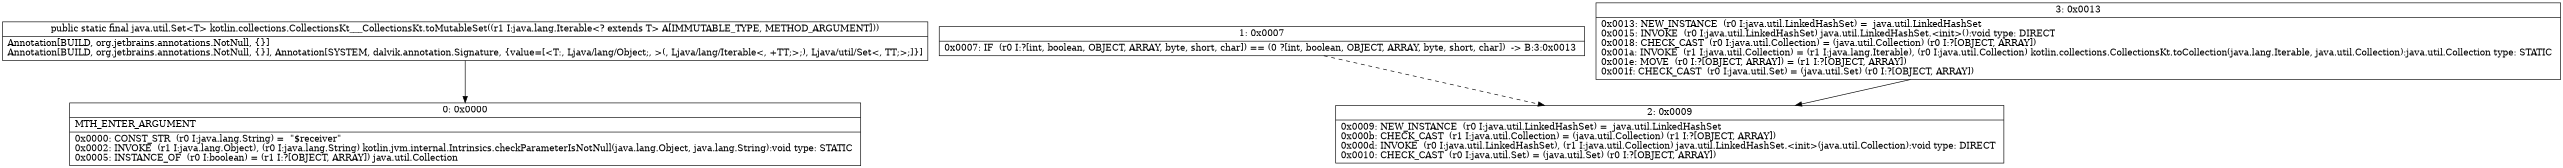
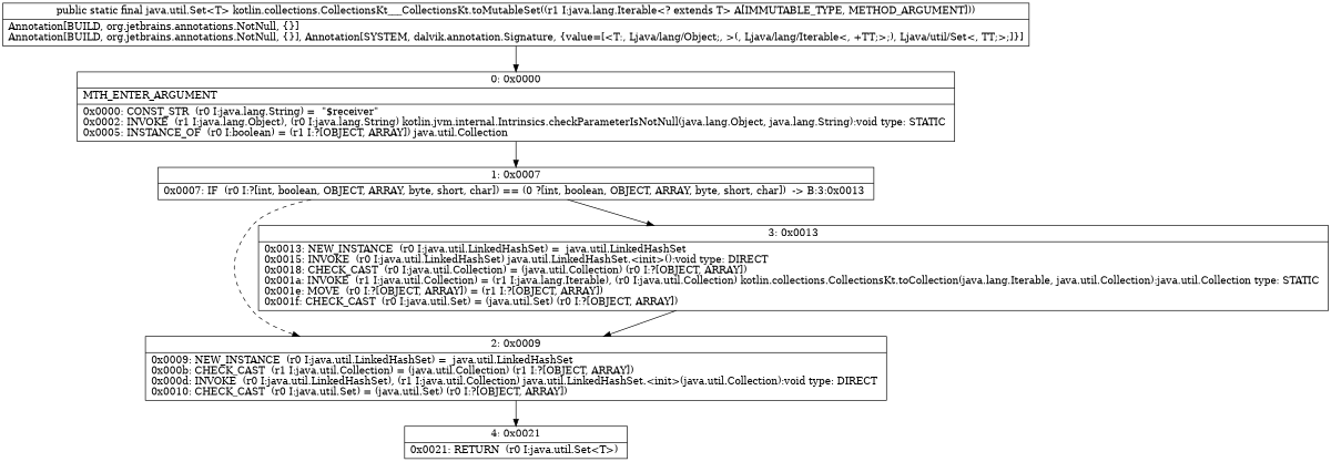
  digraph {
    node [shape=record]
    n1 [label="{0\:\ 0x0000|MTH_ENTER_ARGUMENT\l|0x0000: CONST_STR  (r0 I:java.lang.String) =  \"$receiver\" \l0x0002: INVOKE  (r1 I:java.lang.Object), (r0 I:java.lang.String) kotlin.jvm.internal.Intrinsics.checkParameterIsNotNull(java.lang.Object, java.lang.String):void type: STATIC \l0x0005: INSTANCE_OF  (r0 I:boolean) = (r1 I:?[OBJECT, ARRAY]) java.util.Collection \l}"]
    n2 [label="{1\:\ 0x0007|0x0007: IF  (r0 I:?[int, boolean, OBJECT, ARRAY, byte, short, char]) == (0 ?[int, boolean, OBJECT, ARRAY, byte, short, char])  \-\> B:3:0x0013 \l}"]
    n3 [label="{2\:\ 0x0009|0x0009: NEW_INSTANCE  (r0 I:java.util.LinkedHashSet) =  java.util.LinkedHashSet \l0x000b: CHECK_CAST  (r1 I:java.util.Collection) = (java.util.Collection) (r1 I:?[OBJECT, ARRAY]) \l0x000d: INVOKE  (r0 I:java.util.LinkedHashSet), (r1 I:java.util.Collection) java.util.LinkedHashSet.\<init\>(java.util.Collection):void type: DIRECT \l0x0010: CHECK_CAST  (r0 I:java.util.Set) = (java.util.Set) (r0 I:?[OBJECT, ARRAY]) \l}"]
    n4 [label="{3\:\ 0x0013|0x0013: NEW_INSTANCE  (r0 I:java.util.LinkedHashSet) =  java.util.LinkedHashSet \l0x0015: INVOKE  (r0 I:java.util.LinkedHashSet) java.util.LinkedHashSet.\<init\>():void type: DIRECT \l0x0018: CHECK_CAST  (r0 I:java.util.Collection) = (java.util.Collection) (r0 I:?[OBJECT, ARRAY]) \l0x001a: INVOKE  (r1 I:java.util.Collection) = (r1 I:java.lang.Iterable), (r0 I:java.util.Collection) kotlin.collections.CollectionsKt.toCollection(java.lang.Iterable, java.util.Collection):java.util.Collection type: STATIC \l0x001e: MOVE  (r0 I:?[OBJECT, ARRAY]) = (r1 I:?[OBJECT, ARRAY]) \l0x001f: CHECK_CAST  (r0 I:java.util.Set) = (java.util.Set) (r0 I:?[OBJECT, ARRAY]) \l}"]
+   n5 [label="{4\:\ 0x0021|0x0021: RETURN  (r0 I:java.util.Set\<T\>) \l}"]
    n6 [label="{public static final java.util.Set\<T\> kotlin.collections.CollectionsKt___CollectionsKt.toMutableSet((r1 I:java.lang.Iterable\<? extends T\> A[IMMUTABLE_TYPE, METHOD_ARGUMENT]))  | Annotation[BUILD, org.jetbrains.annotations.NotNull, \{\}]\lAnnotation[BUILD, org.jetbrains.annotations.NotNull, \{\}], Annotation[SYSTEM, dalvik.annotation.Signature, \{value=[\<T:, Ljava\/lang\/Object;, \>(, Ljava\/lang\/Iterable\<, +TT;\>;), Ljava\/util\/Set\<, TT;\>;]\}]\l}"]
+   n1 -> n2
    n2 -> n3 [style=dashed]
+   n2 -> n4
+   n3 -> n5
    n4 -> n3
    n6 -> n1
  }
